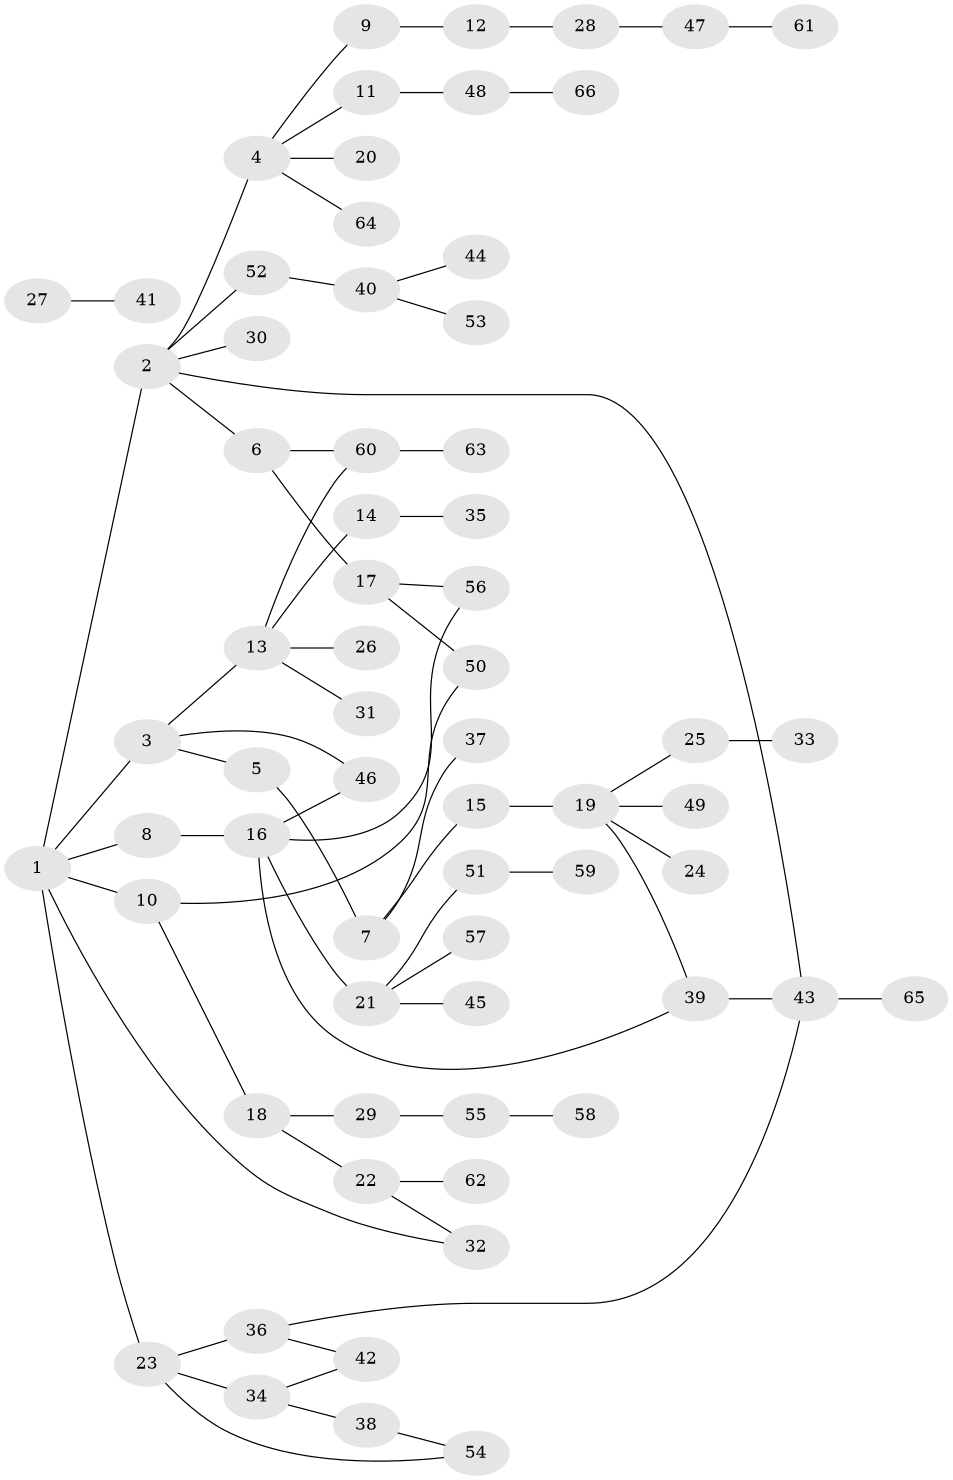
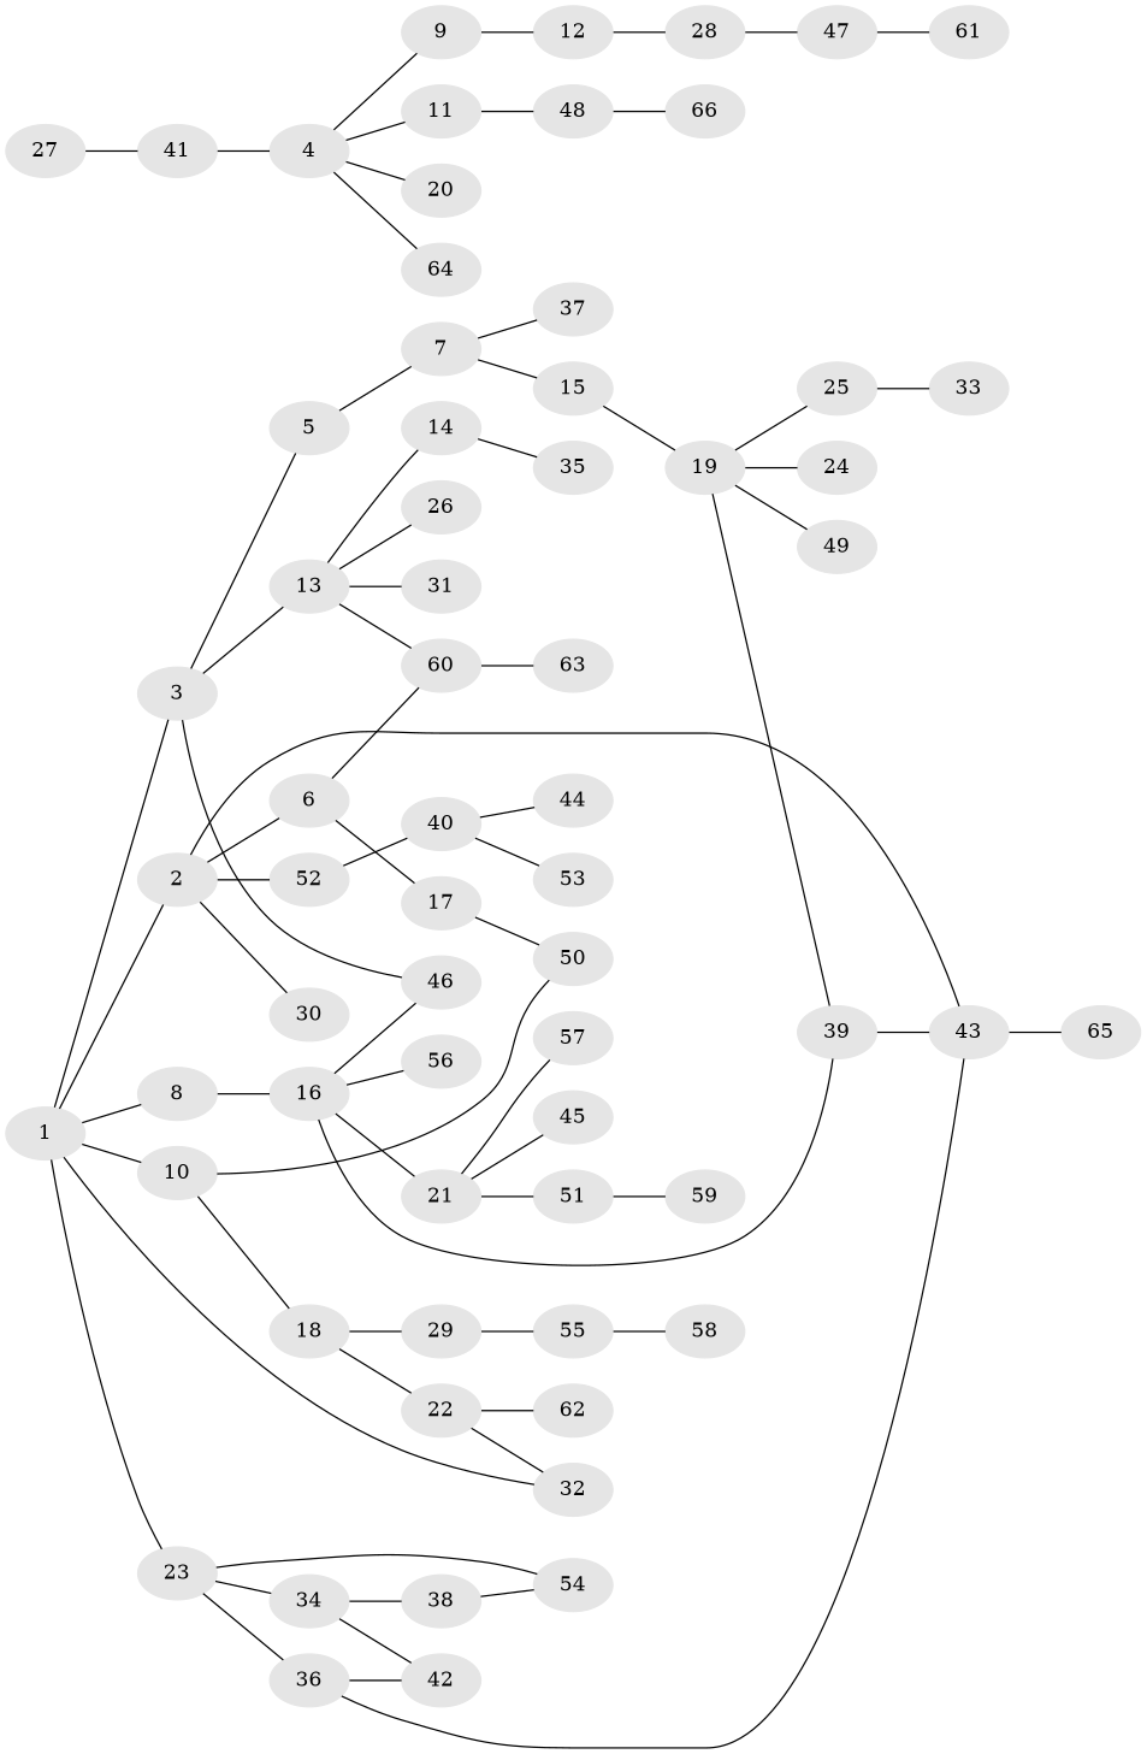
  graph {
    rankdir=LR
    node [color=gray90 style=filled]
    1
    2
    3
    8
    10
    23
    32
    4
    6
    30
    43
    52
    5
    13
    46
    16
    18
    50
    34
    36
    54
    9
    11
    20
    64
    17
    60
    40
    44
    53
    65
    7
    14
    26
    31
    12
    48
    15
    37
    56
    63
    19
    21
    39
    28
    27
    41
    22
    29
    66
    47
    35
    24
    25
    49
    45
    51
    57
    62
    55
    33
    59
    42
    38
    61
    58
    1 -- 2
    1 -- 3
    1 -- 8
    1 -- 10
    1 -- 23
    1 -- 32
-   2 -- 4
+   41 -- 4
    2 -- 6
    2 -- 30
    2 -- 43
    2 -- 52
    3 -- 5
    3 -- 13
    3 -- 46
    8 -- 16
    10 -- 18
    10 -- 50
    23 -- 34
    23 -- 36
    23 -- 54
    4 -- 9
    4 -- 11
    4 -- 20
    4 -- 64
    6 -- 17
    6 -- 60
    43 -- 65
    52 -- 40
    5 -- 7
    13 -- 60
    13 -- 14
    13 -- 26
    13 -- 31
    16 -- 46
    16 -- 56
    16 -- 21
    16 -- 39
    18 -- 22
    18 -- 29
    34 -- 42
    34 -- 38
    36 -- 43
    36 -- 42
    9 -- 12
    11 -- 48
    17 -- 50
-   17 -- 56
    60 -- 63
    40 -- 44
    40 -- 53
    7 -- 15
    7 -- 37
    14 -- 35
    12 -- 28
    48 -- 66
    15 -- 19
    19 -- 39
    19 -- 24
    19 -- 25
    19 -- 49
    21 -- 45
    21 -- 51
    21 -- 57
    39 -- 43
    28 -- 47
    27 -- 41
    22 -- 32
    22 -- 62
    29 -- 55
    47 -- 61
    25 -- 33
    51 -- 59
    55 -- 58
    38 -- 54
  }
